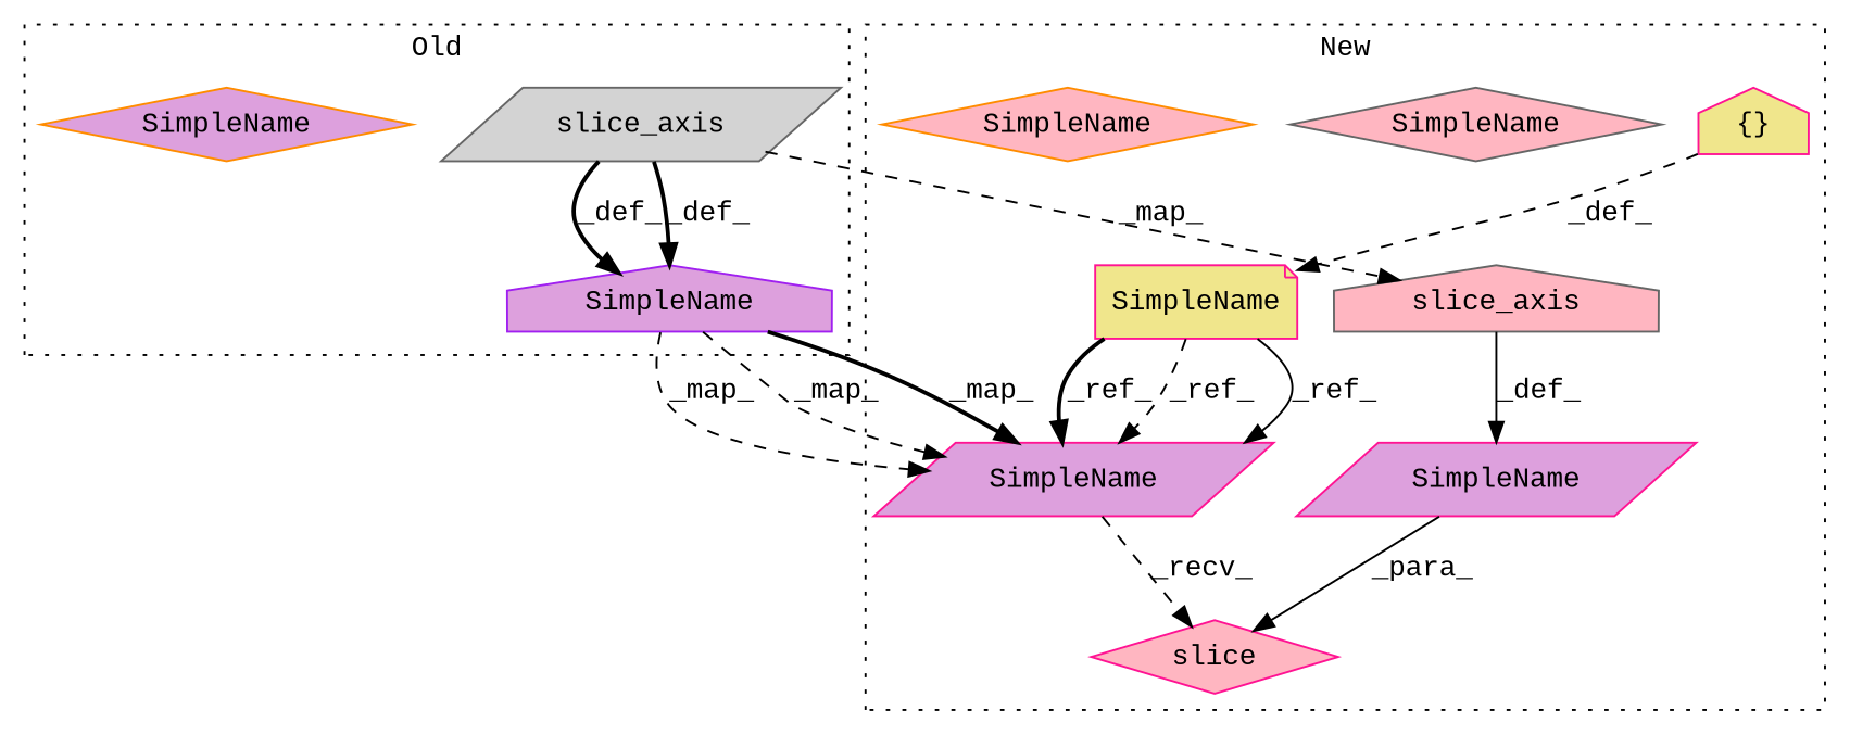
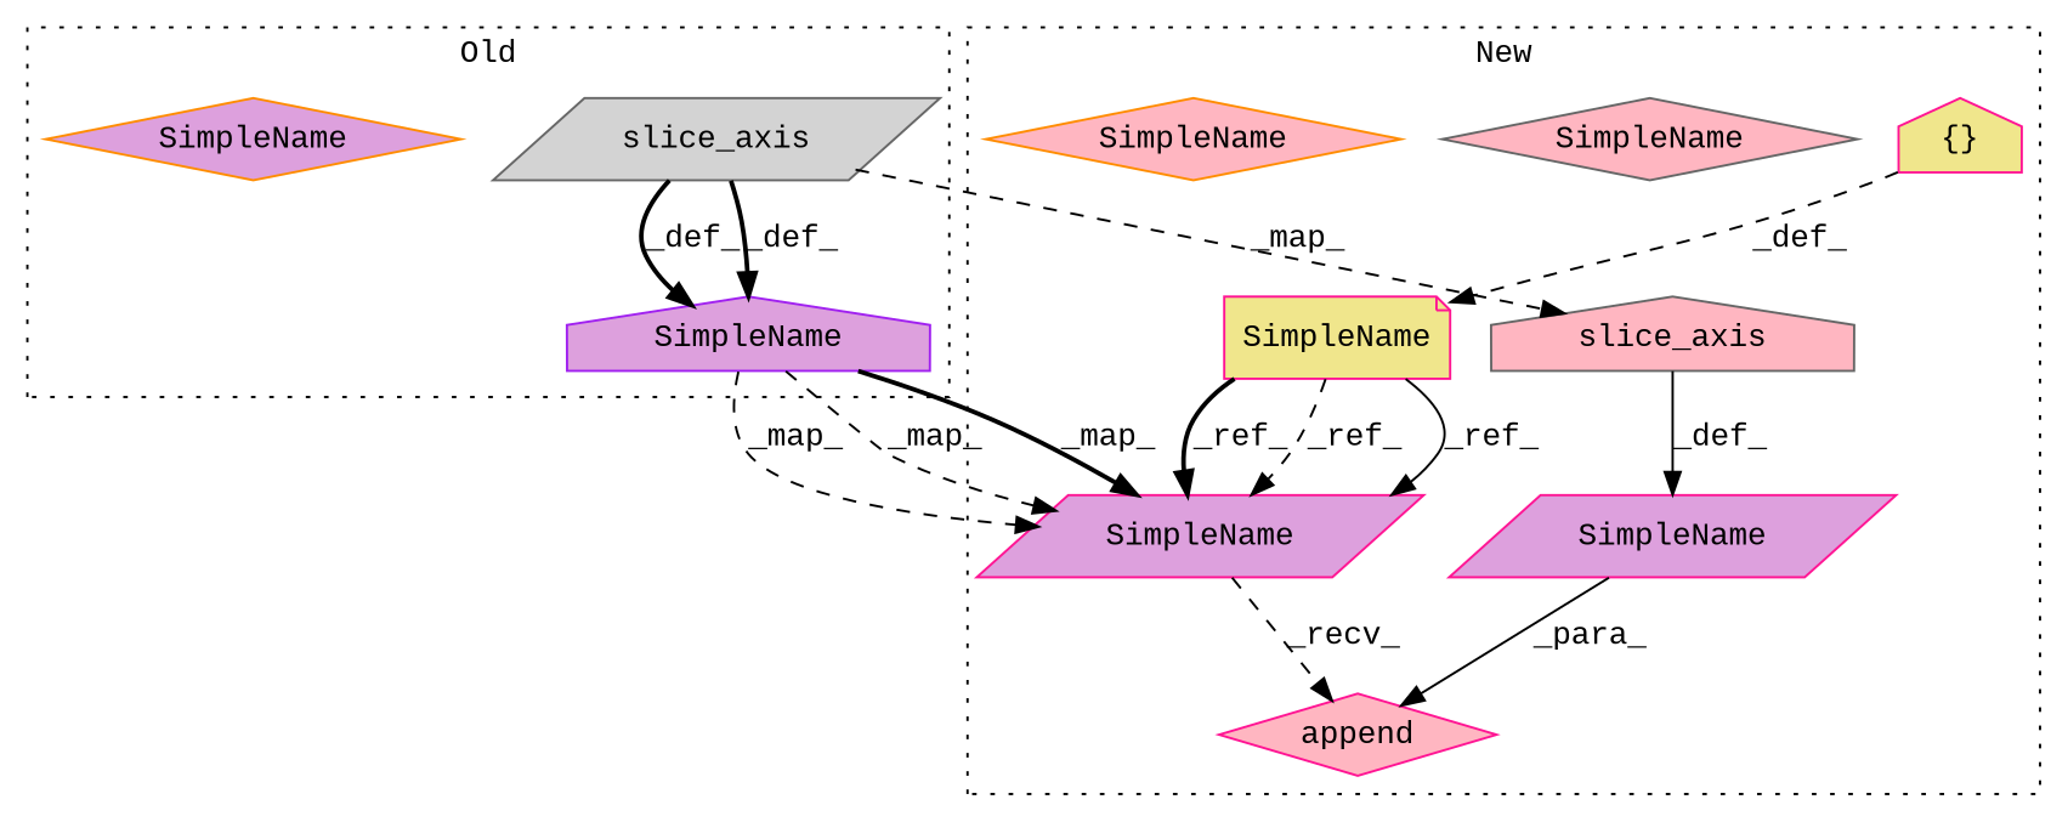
  digraph {
    fontname="Liberation Mono"
    node [a=42 l=6 s=6410 shape=diamond style=filled fillcolor=plum color=deeppink fontname="Liberation Mono"]
    edge [style=dashed fontname="Liberation Mono"]
    n1 [a=32 l="11,1" label=slice_axis s="6099,6116" shape=parallelogram fillcolor=lightgrey color=gray40]
    n2 [label=SimpleName s=6090 color=darkorange]
    n3 [label=SimpleName s=6090 shape=house color=purple]
    n4 [a=32 l="11,1" label=slice_axis s="6426,6443" shape=house fillcolor=lightpink color=gray40]
    n5 [label=SimpleName shape=parallelogram l="" s=""]
-   n6 [a=32 l="7,1" label=slice s="6417,6444" fillcolor=lightpink]
+   n6 [a=32 l="7,1" label=append s="6417,6444" fillcolor=lightpink]
    n7 [a=4 l=2 label="{}" s=6070 shape=house fillcolor=khaki]
    n8 [label=SimpleName fillcolor=lightpink color=gray40]
    n9 [label=SimpleName fillcolor=lightpink color=darkorange]
    n10 [label=SimpleName s=6054 shape=note fillcolor=khaki]
    n11 [label=SimpleName shape=parallelogram]
    subgraph cluster_1 {
      label=Old
      style=dotted
      n1
      n2
      n3
    }
    subgraph cluster_2 {
      label=New
      style=dotted
      n4
      n5
      n6
      n7
      n8
      n9
      n10
      n11
    }
    n1 -> n3 [label=_def_ style=bold]
    n1 -> n3 [label=_def_ style=bold]
    n1 -> n4 [label=_map_]
    n3 -> n11 [label=_map_ style=bold]
    n3 -> n11 [label=_map_]
    n3 -> n11 [label=_map_]
    n4 -> n5 [label=_def_ style=solid]
    n5 -> n6 [label=_para_ style=solid]
    n7 -> n10 [label=_def_]
    n10 -> n11 [label=_ref_ style=solid]
    n10 -> n11 [label=_ref_ style=bold]
    n10 -> n11 [label=_ref_]
    n11 -> n6 [label=_recv_]
  }
